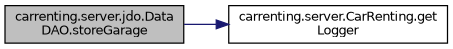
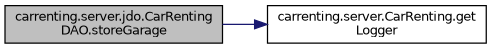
  digraph {
    rankdir=LR
    node [color=black fontname=Helvetica fontsize=10 shape=record style=filled]
-   n1 [fillcolor=grey75 fontcolor=black height=0.2 label="carrenting.server.jdo.Data\lDAO.storeGarage" width=0.4]
+   n1 [fillcolor=grey75 fontcolor=black height=0.2 label="carrenting.server.jdo.CarRenting\lDAO.storeGarage" width=0.4]
    n2 [fillcolor=white height=0.2 label="carrenting.server.CarRenting.get\lLogger" width=0.4]
    n1 -> n2 [color=midnightblue fontname=Helvetica fontsize=10 labelfontname=Helvetica labelfontsize=10 style=solid]
  }
